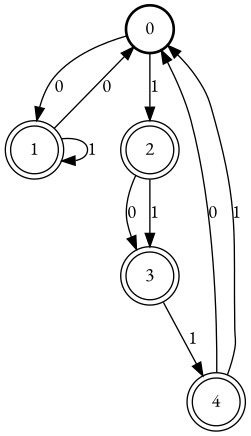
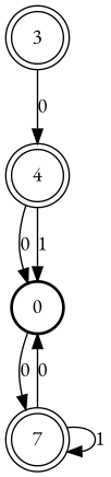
  digraph {
    fontname="EB Garamond"
    node [fontname="EB Garamond" shape=circle peripheries=2]
    edge [fontname="EB Garamond"]
    0 [style=bold peripheries=""]
-   1
-   2
+   1 [label=7]
    3
    4
    0 -> 1 [label=0]
-   0 -> 2 [label=1]
    1 -> 0 [label=0]
    1 -> 1 [label=1]
-   2 -> 3 [label=0]
-   2 -> 3 [label=1]
-   3 -> 4 [label=1]
+   3 -> 4 [label=0]
    4 -> 0 [label=0]
    4 -> 0 [label=1]
  }
